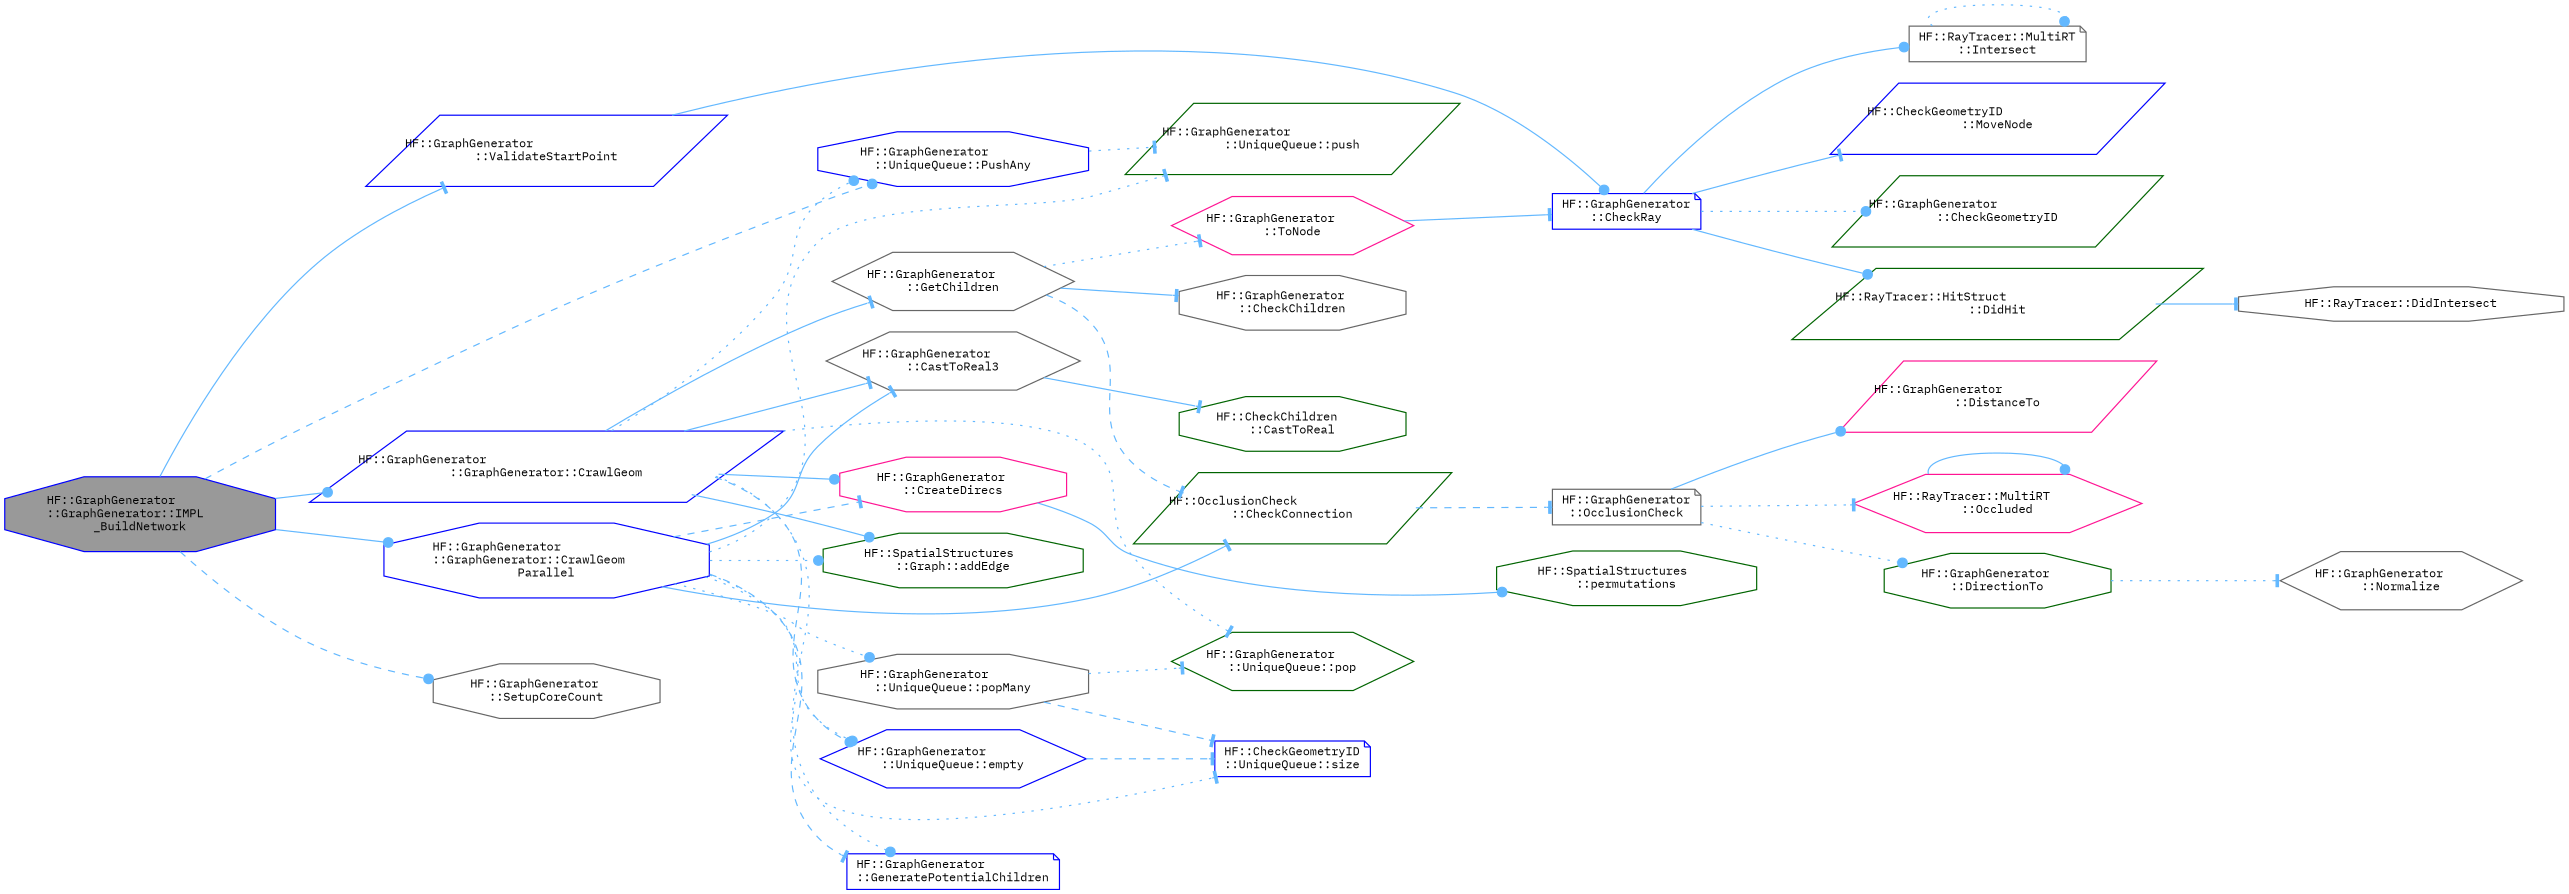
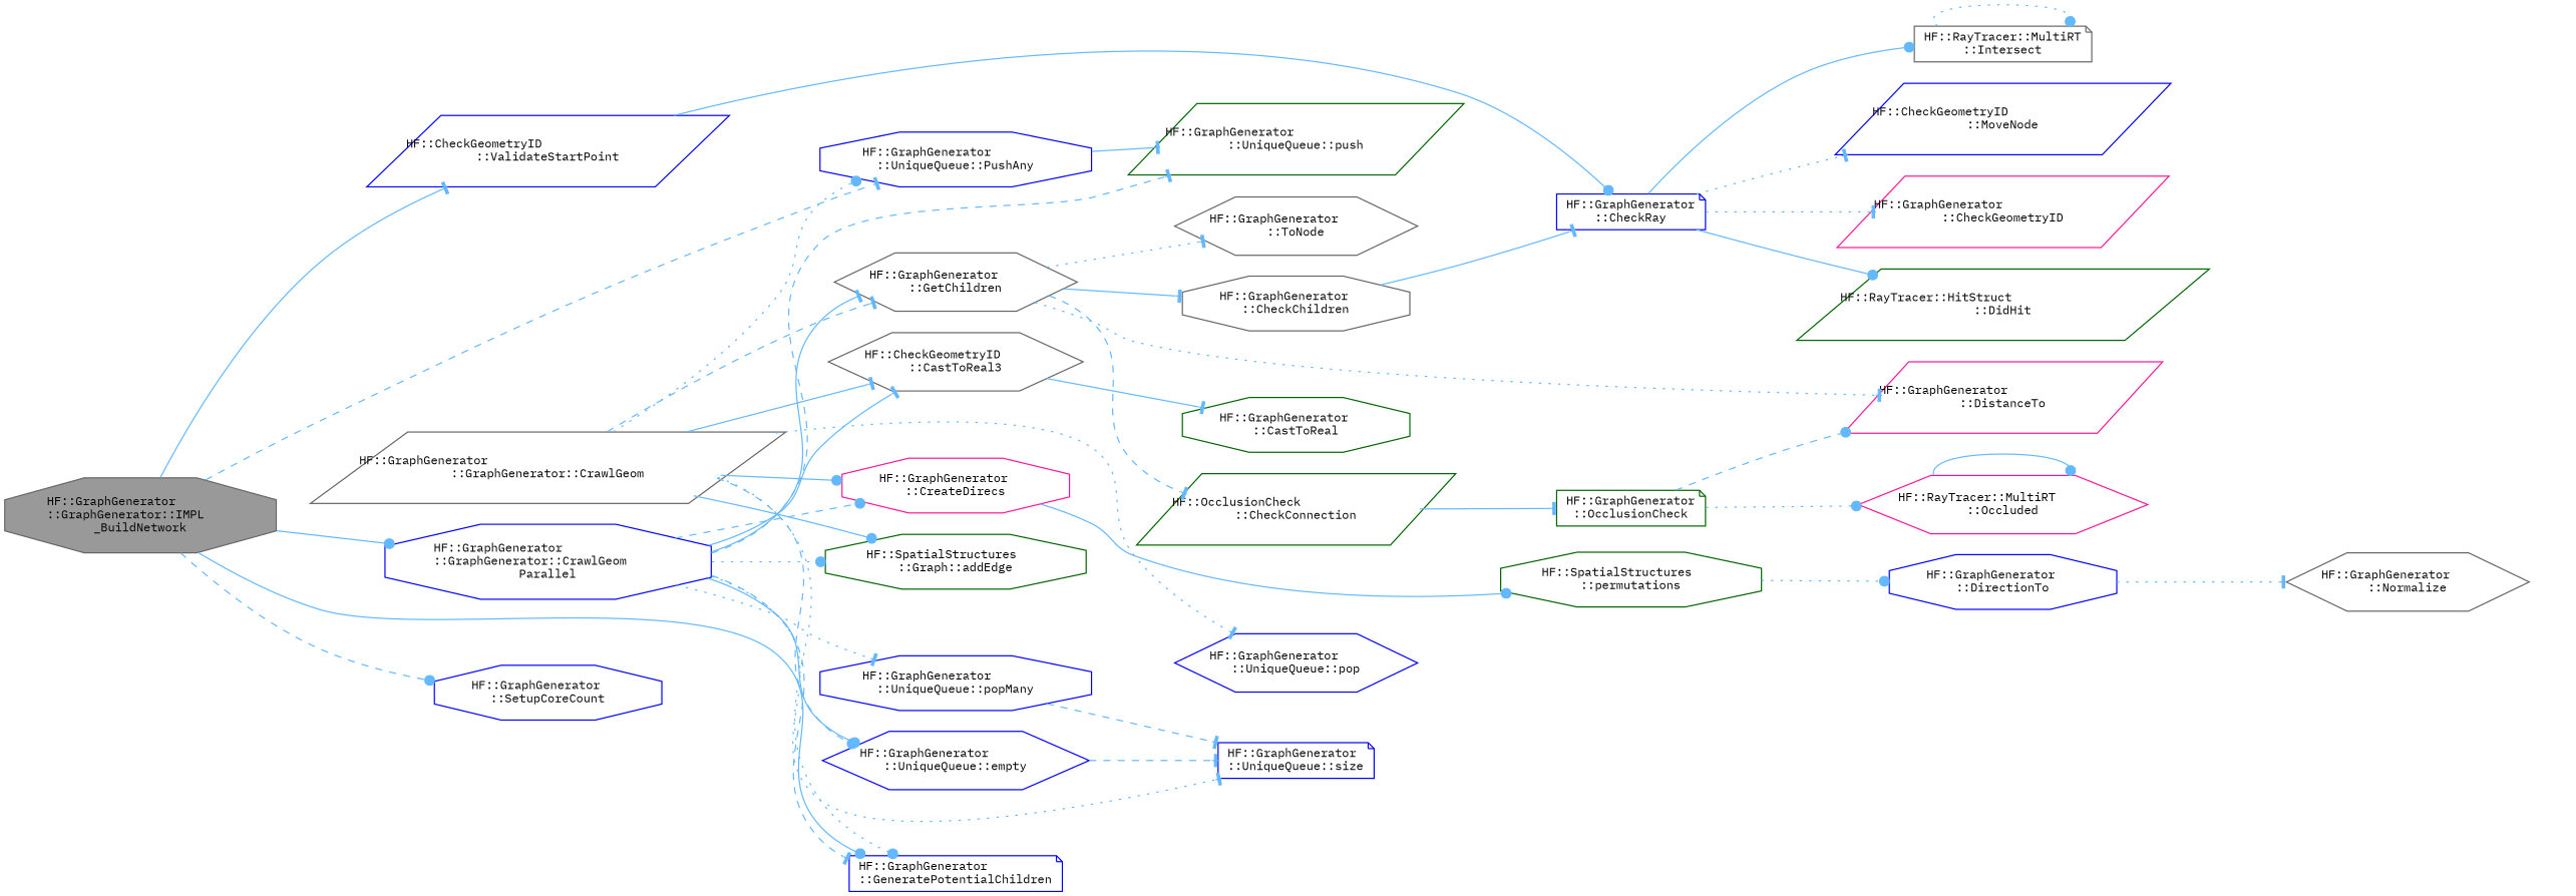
  digraph {
    fontname="IBM Plex Mono"
    rankdir=LR
    node [color=blue fillcolor=white fontname="IBM Plex Mono" fontsize=10 shape=octagon style=filled]
    edge [arrowhead=tee color=steelblue1 fontname="IBM Plex Mono" fontsize=10 labelfontname=Helvetica labelfontsize=10 style=solid]
-   n1 [fillcolor=grey60 fontcolor=black height=0.2 label="HF::GraphGenerator\l::GraphGenerator::IMPL\l_BuildNetwork" width=0.4]
-   n2 [height=0.2 label="HF::GraphGenerator\l::GraphGenerator::CrawlGeom" shape=parallelogram width=0.4]
+   n1 [color=gray40 fillcolor=grey60 fontcolor=black height=0.2 label="HF::GraphGenerator\l::GraphGenerator::IMPL\l_BuildNetwork" width=0.4]
+   n2 [color=gray40 height=0.2 label="HF::GraphGenerator\l::GraphGenerator::CrawlGeom" shape=parallelogram width=0.4]
    n3 [height=0.2 label="HF::GraphGenerator\l::UniqueQueue::PushAny" width=0.4]
    n4 [height=0.2 label="HF::GraphGenerator\l::GraphGenerator::CrawlGeom\lParallel" width=0.4]
-   n5 [color=gray40 height=0.2 label="HF::GraphGenerator\l::SetupCoreCount" width=0.4]
-   n6 [height=0.2 label="HF::GraphGenerator\l::ValidateStartPoint" shape=parallelogram width=0.4]
+   n5 [height=0.2 label="HF::GraphGenerator\l::SetupCoreCount" width=0.4]
+   n6 [height=0.2 label="HF::CheckGeometryID\l::ValidateStartPoint" shape=parallelogram width=0.4]
    n7 [color=darkgreen height=0.2 label="HF::SpatialStructures\l::Graph::addEdge" width=0.4]
-   n8 [color=gray40 height=0.2 label="HF::GraphGenerator\l::CastToReal3" shape=hexagon width=0.4]
+   n8 [color=gray40 height=0.2 label="HF::CheckGeometryID\l::CastToReal3" shape=hexagon width=0.4]
    n9 [color=deeppink height=0.2 label="HF::GraphGenerator\l::CreateDirecs" width=0.4]
    n10 [height=0.2 label="HF::GraphGenerator\l::UniqueQueue::empty" shape=hexagon width=0.4]
    n11 [height=0.2 label="HF::GraphGenerator\l::GeneratePotentialChildren" shape=note width=0.4]
    n12 [color=gray40 height=0.2 label="HF::GraphGenerator\l::GetChildren" shape=hexagon width=0.4]
-   n13 [color=darkgreen height=0.2 label="HF::GraphGenerator\l::UniqueQueue::pop" shape=hexagon width=0.4]
+   n13 [height=0.2 label="HF::GraphGenerator\l::UniqueQueue::pop" shape=hexagon width=0.4]
    n14 [color=darkgreen height=0.2 label="HF::GraphGenerator\l::UniqueQueue::push" shape=parallelogram width=0.4]
-   n15 [height=0.2 label="HF::CheckGeometryID\l::UniqueQueue::size" shape=note width=0.4]
-   n16 [color=gray40 height=0.2 label="HF::GraphGenerator\l::UniqueQueue::popMany" width=0.4]
+   n15 [height=0.2 label="HF::GraphGenerator\l::UniqueQueue::size" shape=note width=0.4]
+   n16 [height=0.2 label="HF::GraphGenerator\l::UniqueQueue::popMany" width=0.4]
    n17 [height=0.2 label="HF::GraphGenerator\l::CheckRay" shape=note width=0.4]
-   n18 [color=darkgreen height=0.2 label="HF::CheckChildren\l::CastToReal" width=0.4]
+   n18 [color=darkgreen height=0.2 label="HF::GraphGenerator\l::CastToReal" width=0.4]
    n19 [color=darkgreen height=0.2 label="HF::SpatialStructures\l::permutations" width=0.4]
    n20 [color=gray40 height=0.2 label="HF::GraphGenerator\l::CheckChildren" width=0.4]
    n21 [color=darkgreen height=0.2 label="HF::OcclusionCheck\l::CheckConnection" shape=parallelogram width=0.4]
    n22 [color=deeppink height=0.2 label="HF::GraphGenerator\l::DistanceTo" shape=parallelogram width=0.4]
-   n23 [color=deeppink height=0.2 label="HF::GraphGenerator\l::ToNode" shape=hexagon width=0.4]
-   n24 [color=gray40 height=0.2 label="HF::GraphGenerator\l::OcclusionCheck" shape=note width=0.4]
-   n25 [color=darkgreen height=0.2 label="HF::GraphGenerator\l::CheckGeometryID" shape=parallelogram width=0.4]
+   n23 [color=gray40 height=0.2 label="HF::GraphGenerator\l::ToNode" shape=hexagon width=0.4]
+   n24 [color=darkgreen height=0.2 label="HF::GraphGenerator\l::OcclusionCheck" shape=note width=0.4]
+   n25 [color=deeppink height=0.2 label="HF::GraphGenerator\l::CheckGeometryID" shape=parallelogram width=0.4]
    n26 [color=darkgreen height=0.2 label="HF::RayTracer::HitStruct\l::DidHit" shape=parallelogram width=0.4]
    n27 [color=gray40 height=0.2 label="HF::RayTracer::MultiRT\l::Intersect" shape=note width=0.4]
    n28 [height=0.2 label="HF::CheckGeometryID\l::MoveNode" shape=parallelogram width=0.4]
-   n29 [color=gray40 height=0.2 label="HF::RayTracer::DidIntersect" width=0.4]
-   n30 [color=darkgreen height=0.2 label="HF::GraphGenerator\l::DirectionTo" width=0.4]
+   n30 [height=0.2 label="HF::GraphGenerator\l::DirectionTo" width=0.4]
    n31 [color=deeppink height=0.2 label="HF::RayTracer::MultiRT\l::Occluded" shape=hexagon width=0.4]
    n32 [color=gray40 height=0.2 label="HF::GraphGenerator\l::Normalize" shape=hexagon width=0.4]
-   n1 -> n2 [arrowhead=dot]
-   n1 -> n3 [arrowhead=dot style=dashed]
+   n1 -> n11 [arrowhead=dot]
+   n1 -> n3 [style=dashed]
    n1 -> n4 [arrowhead=dot]
    n1 -> n5 [arrowhead=dot style=dashed]
    n1 -> n6
    n2 -> n3 [arrowhead=dot style=dotted]
    n2 -> n7 [arrowhead=dot]
    n2 -> n8
    n2 -> n9 [arrowhead=dot]
    n2 -> n10 [arrowhead=dot style=dashed]
    n2 -> n11 [arrowhead=dot style=dotted]
-   n2 -> n12
+   n2 -> n12 [style=dashed]
    n2 -> n13 [style=dotted]
-   n3 -> n14 [style=dotted]
+   n3 -> n14
    n4 -> n7 [arrowhead=dot style=dotted]
    n4 -> n8
-   n4 -> n9 [style=dashed]
-   n4 -> n10 [arrowhead=dot style=dotted]
+   n4 -> n9 [arrowhead=dot style=dashed]
+   n4 -> n10 [arrowhead=dot]
    n4 -> n11 [style=dashed]
-   n4 -> n21
-   n4 -> n14 [style=dotted]
+   n4 -> n12
+   n4 -> n14 [style=dashed]
    n4 -> n15 [style=dotted]
-   n4 -> n16 [arrowhead=dot style=dotted]
+   n4 -> n16 [style=dotted]
    n6 -> n17 [arrowhead=dot]
    n8 -> n18
    n9 -> n19 [arrowhead=dot]
    n10 -> n15 [style=dashed]
    n12 -> n20
    n12 -> n21 [style=dashed]
+   n12 -> n22 [style=dotted]
    n12 -> n23 [style=dotted]
-   n16 -> n13 [style=dotted]
    n16 -> n15 [style=dashed]
-   n17 -> n25 [arrowhead=dot style=dotted]
+   n17 -> n25 [style=dotted]
    n17 -> n26 [arrowhead=dot]
    n17 -> n27 [arrowhead=dot]
-   n17 -> n28
-   n23 -> n17
-   n21 -> n24 [style=dashed]
-   n24 -> n22 [arrowhead=dot]
-   n24 -> n30 [arrowhead=dot style=dotted]
-   n24 -> n31 [style=dotted]
-   n26 -> n29
+   n17 -> n28 [style=dotted]
+   n20 -> n17
+   n21 -> n24
+   n24 -> n22 [arrowhead=dot style=dashed]
+   n19 -> n30 [arrowhead=dot style=dotted]
+   n24 -> n31 [arrowhead=dot style=dotted]
    n27 -> n27 [arrowhead=dot style=dotted]
    n30 -> n32 [style=dotted]
    n31 -> n31 [arrowhead=dot]
  }
